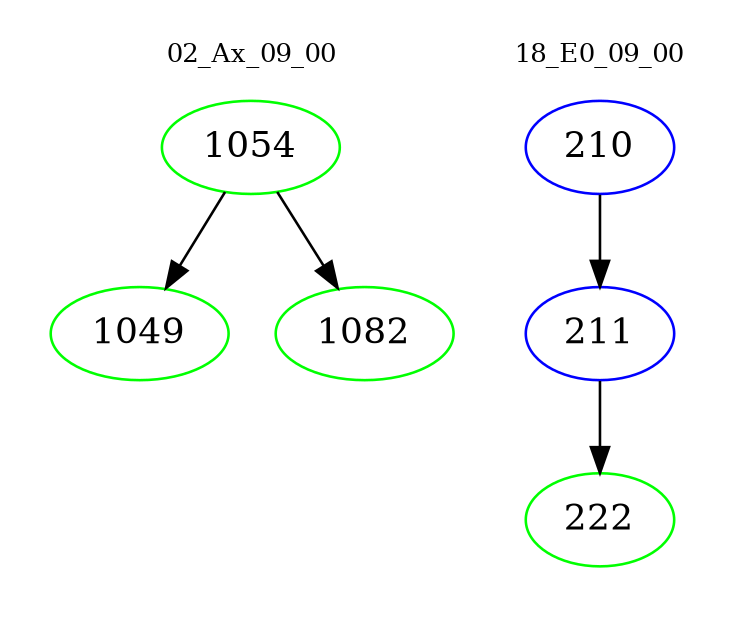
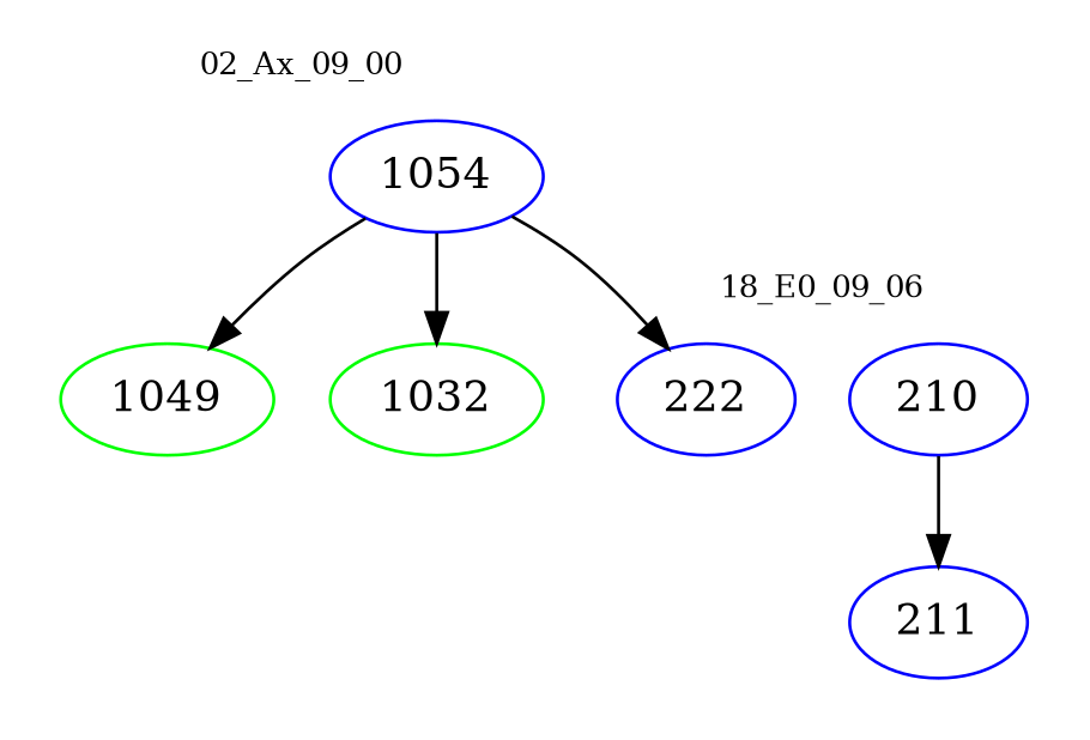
  digraph {
    node [color=green]
    edge [color=black]
    n1 [label=1049]
-   n2 [label=1054]
-   n3 [label=1082]
+   n2 [color=blue label=1054]
+   n3 [label=1032]
    n4 [color=blue label=210]
    n5 [color=blue label=211]
-   n6 [label=222]
+   n6 [color=blue label=222]
    subgraph cluster_1 {
      color=white
      fontsize=10
      label="02_Ax_09_00"
      n1
      n2
      n3
    }
    subgraph cluster_2 {
      color=white
      fontsize=10
-     label="18_E0_09_00"
+     label="18_E0_09_06"
      n4
      n5
      n6
    }
    n2 -> n1
    n2 -> n3
    n4 -> n5
-   n5 -> n6
+   n2 -> n6
  }
